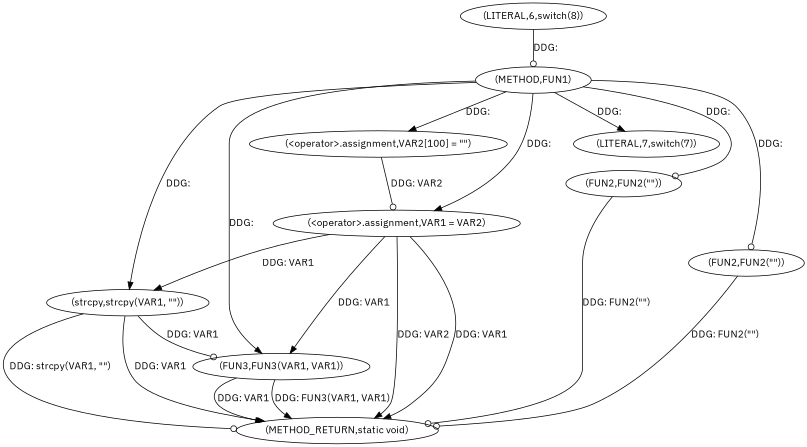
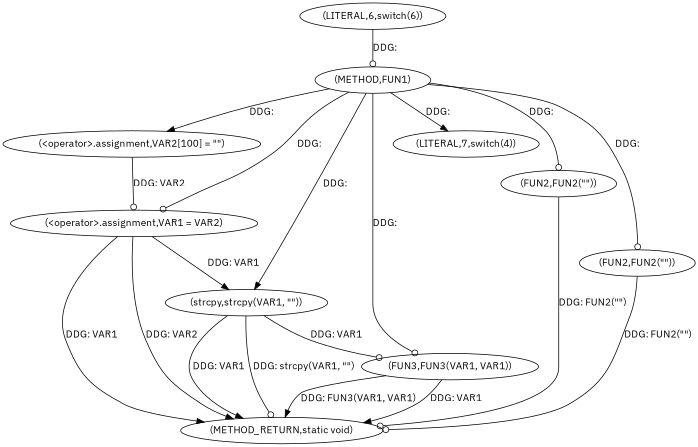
  digraph {
    fontname="IBM Plex Sans"
    node [fontname="IBM Plex Sans"]
    edge [arrowhead=normal fontname="IBM Plex Sans"]
    n1 [label="(METHOD,FUN1)"]
    n2 [label="(<operator>.assignment,VAR2[100] = \"\")"]
    n3 [label="(<operator>.assignment,VAR1 = VAR2)"]
    n4 [label="(strcpy,strcpy(VAR1, \"\"))"]
    n5 [label="(FUN2,FUN2(\"\"))"]
-   n6 [label="(LITERAL,7,switch(7))"]
+   n6 [label="(LITERAL,7,switch(4))"]
    n7 [label="(FUN3,FUN3(VAR1, VAR1))"]
    n8 [label="(FUN2,FUN2(\"\"))"]
    n9 [label="(METHOD_RETURN,static void)"]
-   n10 [label="(LITERAL,6,switch(8))"]
+   n10 [label="(LITERAL,6,switch(6))"]
    n1 -> n2 [label="DDG: "]
-   n1 -> n3 [label="DDG: "]
+   n1 -> n3 [arrowhead=odot label="DDG: "]
    n1 -> n4 [label="DDG: "]
    n1 -> n5 [arrowhead=odot label="DDG: "]
    n1 -> n6 [label="DDG: "]
-   n1 -> n7 [label="DDG: "]
+   n1 -> n7 [arrowhead=odot label="DDG: "]
    n1 -> n8 [arrowhead=odot label="DDG: "]
    n2 -> n3 [arrowhead=odot label="DDG: VAR2"]
    n3 -> n4 [label="DDG: VAR1"]
-   n3 -> n7 [label="DDG: VAR1"]
    n3 -> n9 [label="DDG: VAR1"]
    n3 -> n9 [label="DDG: VAR2"]
    n4 -> n7 [arrowhead=odot label="DDG: VAR1"]
    n4 -> n9 [arrowhead=odot label="DDG: strcpy(VAR1, \"\")"]
    n4 -> n9 [label="DDG: VAR1"]
    n5 -> n9 [arrowhead=odot label="DDG: FUN2(\"\")"]
    n7 -> n9 [label="DDG: FUN3(VAR1, VAR1)"]
    n7 -> n9 [label="DDG: VAR1"]
    n8 -> n9 [arrowhead=odot label="DDG: FUN2(\"\")"]
    n10 -> n1 [arrowhead=odot label="DDG: "]
  }
